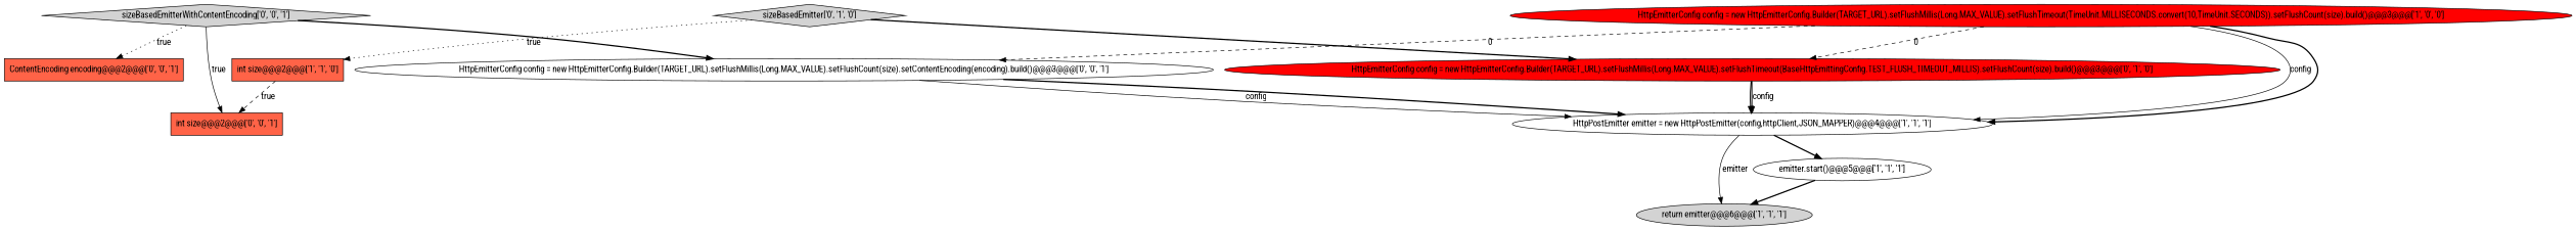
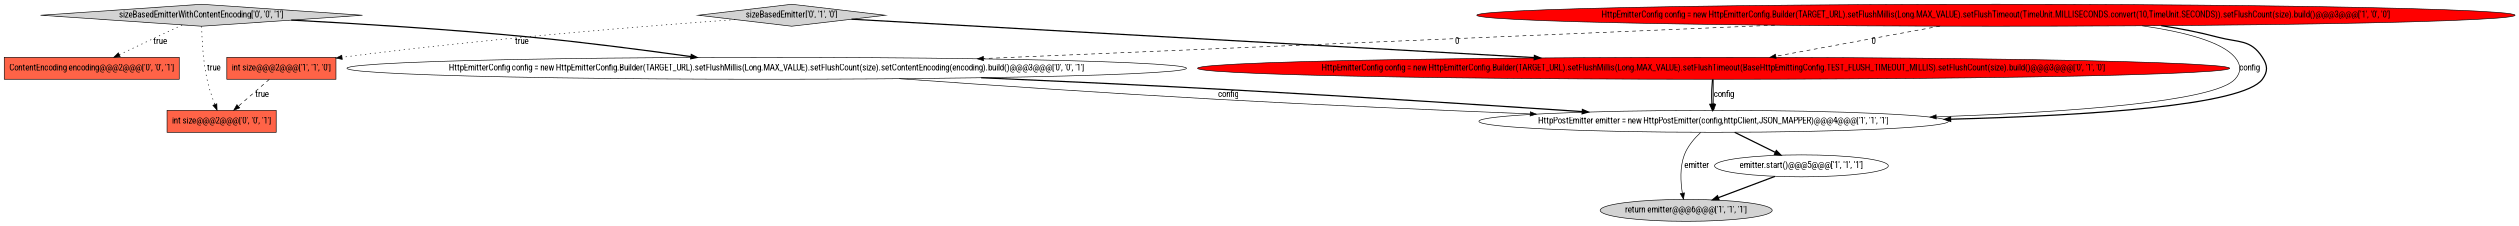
  digraph {
    fontname="Roboto Condensed"
    node [fillcolor=tomato fontname="Roboto Condensed" shape=ellipse style=filled]
    edge [fontname="Roboto Condensed" style=bold]
    n1 [label="ContentEncoding encoding@@@2@@@['0', '0', '1']" shape=box]
    n2 [fillcolor=lightgray label="sizeBasedEmitterWithContentEncoding['0', '0', '1']" shape=diamond]
    n3 [fillcolor=white label="HttpEmitterConfig config = new HttpEmitterConfig.Builder(TARGET_URL).setFlushMillis(Long.MAX_VALUE).setFlushCount(size).setContentEncoding(encoding).build()@@@3@@@['0', '0', '1']"]
    n4 [label="int size@@@2@@@['0', '0', '1']" shape=box]
    n5 [fillcolor=white label="HttpPostEmitter emitter = new HttpPostEmitter(config,httpClient,JSON_MAPPER)@@@4@@@['1', '1', '1']"]
    n6 [fillcolor=lightgray label="sizeBasedEmitter['0', '1', '0']" shape=diamond]
    n7 [label="int size@@@2@@@['1', '1', '0']" shape=box]
    n8 [fillcolor=red label="HttpEmitterConfig config = new HttpEmitterConfig.Builder(TARGET_URL).setFlushMillis(Long.MAX_VALUE).setFlushTimeout(BaseHttpEmittingConfig.TEST_FLUSH_TIMEOUT_MILLIS).setFlushCount(size).build()@@@3@@@['0', '1', '0']"]
    n9 [fillcolor=lightgray label="return emitter@@@6@@@['1', '1', '1']"]
    n10 [fillcolor=white label="emitter.start()@@@5@@@['1', '1', '1']"]
    n11 [fillcolor=red label="HttpEmitterConfig config = new HttpEmitterConfig.Builder(TARGET_URL).setFlushMillis(Long.MAX_VALUE).setFlushTimeout(TimeUnit.MILLISECONDS.convert(10,TimeUnit.SECONDS)).setFlushCount(size).build()@@@3@@@['1', '0', '0']"]
    n2 -> n1 [label=true style=dotted]
    n2 -> n3
-   n2 -> n4 [label=true style=solid]
+   n2 -> n4 [label=true style=dotted]
    n3 -> n5 [label=config style=solid]
    n3 -> n5
    n5 -> n9 [label=emitter style=solid]
    n5 -> n10
    n6 -> n7 [label=true style=dotted]
    n6 -> n8
    n7 -> n4 [label=true style=dashed]
    n8 -> n5
    n8 -> n5 [label=config style=solid]
    n10 -> n9
    n11 -> n3 [label=0 style=dashed]
    n11 -> n5 [label=config style=solid]
    n11 -> n5
    n11 -> n8 [label=0 style=dashed]
  }
